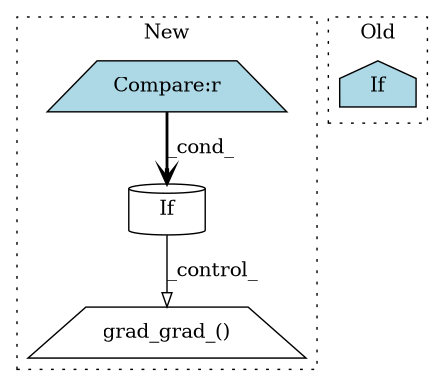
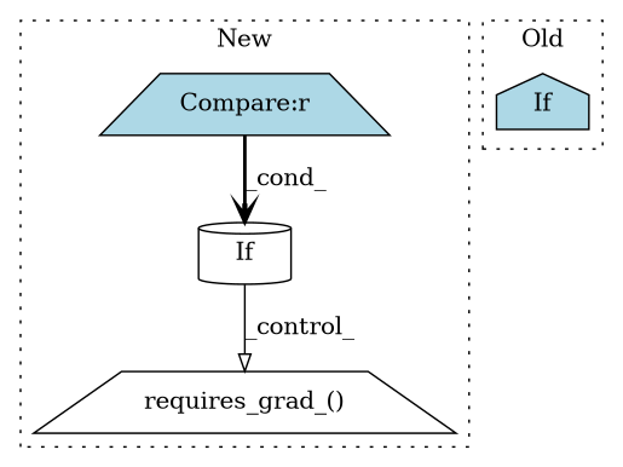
  digraph {
    node [a=96 l=3 shape=trapezium style=filled fillcolor=white]
-   n1 [a=75 l="18,1" label="grad_grad_()" s="1023,1045"]
+   n1 [a=75 l="18,1" label="requires_grad_()" s="1023,1045"]
    n2 [label=If s=652 shape=cylinder]
    n3 [a=40 l=23 label="Compare:r" s=655 fillcolor=lightblue]
    n4 [label=If s=880 shape=house fillcolor=lightblue]
    subgraph cluster_1 {
      label=New
      style=dotted
      n1
      n2
      n3
    }
    subgraph cluster_2 {
      label=Old
      style=dotted
      n4
    }
    n2 -> n1 [label=_control_ style=solid arrowhead=onormal]
    n3 -> n2 [label=_cond_ style=bold arrowhead=vee]
  }
